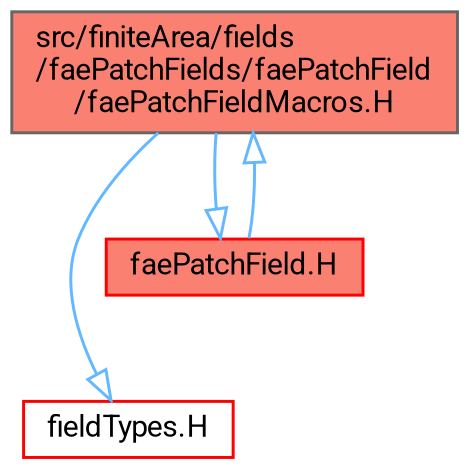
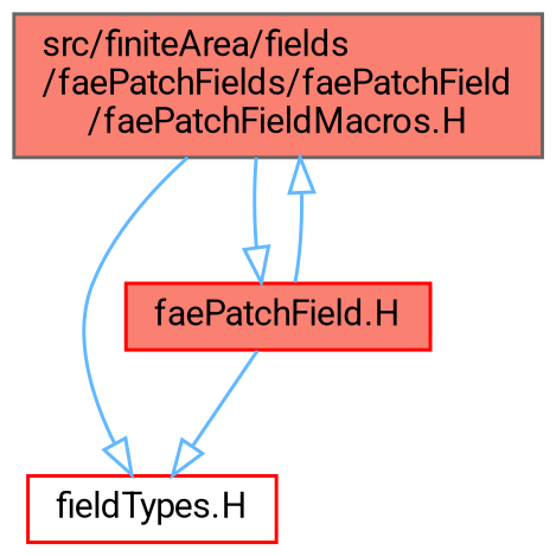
  digraph {
    fontname=Roboto
    node [color=red fillcolor=salmon fontname=Roboto fontsize=10 shape=box style=filled]
    edge [color=steelblue1 fontname=Roboto fontsize=10 labelfontname=Helvetica labelfontsize=10 style=solid arrowhead=onormal]
    n1 [color=gray40 fontcolor=black height=0.2 label="src/finiteArea/fields\l/faePatchFields/faePatchField\l/faePatchFieldMacros.H" width=0.4]
    n2 [fillcolor=white height=0.2 label="fieldTypes.H" width=0.4]
    n3 [height=0.2 label="faePatchField.H" width=0.4]
    n1 -> n2
    n1 -> n3
    n3 -> n1
+   n3 -> n2
  }
